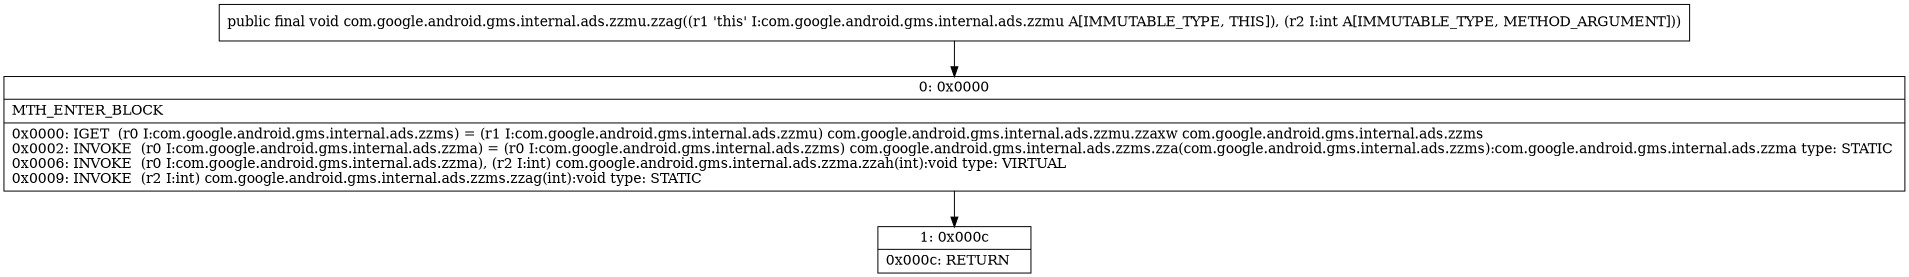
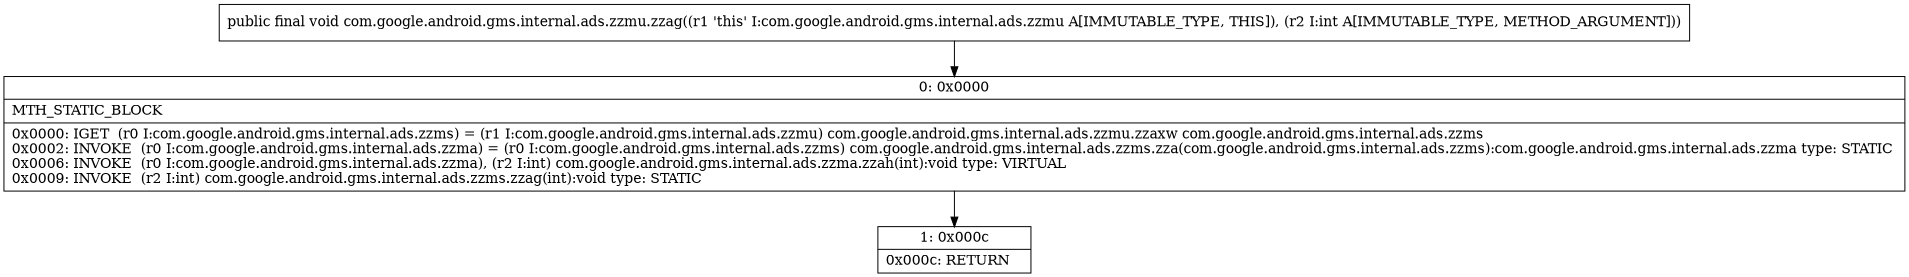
  digraph {
    node [shape=record]
-   n1 [label="{0\:\ 0x0000|MTH_ENTER_BLOCK\l|0x0000: IGET  (r0 I:com.google.android.gms.internal.ads.zzms) = (r1 I:com.google.android.gms.internal.ads.zzmu) com.google.android.gms.internal.ads.zzmu.zzaxw com.google.android.gms.internal.ads.zzms \l0x0002: INVOKE  (r0 I:com.google.android.gms.internal.ads.zzma) = (r0 I:com.google.android.gms.internal.ads.zzms) com.google.android.gms.internal.ads.zzms.zza(com.google.android.gms.internal.ads.zzms):com.google.android.gms.internal.ads.zzma type: STATIC \l0x0006: INVOKE  (r0 I:com.google.android.gms.internal.ads.zzma), (r2 I:int) com.google.android.gms.internal.ads.zzma.zzah(int):void type: VIRTUAL \l0x0009: INVOKE  (r2 I:int) com.google.android.gms.internal.ads.zzms.zzag(int):void type: STATIC \l}"]
+   n1 [label="{0\:\ 0x0000|MTH_STATIC_BLOCK\l|0x0000: IGET  (r0 I:com.google.android.gms.internal.ads.zzms) = (r1 I:com.google.android.gms.internal.ads.zzmu) com.google.android.gms.internal.ads.zzmu.zzaxw com.google.android.gms.internal.ads.zzms \l0x0002: INVOKE  (r0 I:com.google.android.gms.internal.ads.zzma) = (r0 I:com.google.android.gms.internal.ads.zzms) com.google.android.gms.internal.ads.zzms.zza(com.google.android.gms.internal.ads.zzms):com.google.android.gms.internal.ads.zzma type: STATIC \l0x0006: INVOKE  (r0 I:com.google.android.gms.internal.ads.zzma), (r2 I:int) com.google.android.gms.internal.ads.zzma.zzah(int):void type: VIRTUAL \l0x0009: INVOKE  (r2 I:int) com.google.android.gms.internal.ads.zzms.zzag(int):void type: STATIC \l}"]
    n2 [label="{1\:\ 0x000c|0x000c: RETURN   \l}"]
    n3 [label="{public final void com.google.android.gms.internal.ads.zzmu.zzag((r1 'this' I:com.google.android.gms.internal.ads.zzmu A[IMMUTABLE_TYPE, THIS]), (r2 I:int A[IMMUTABLE_TYPE, METHOD_ARGUMENT])) }"]
    n1 -> n2
    n3 -> n1
  }
